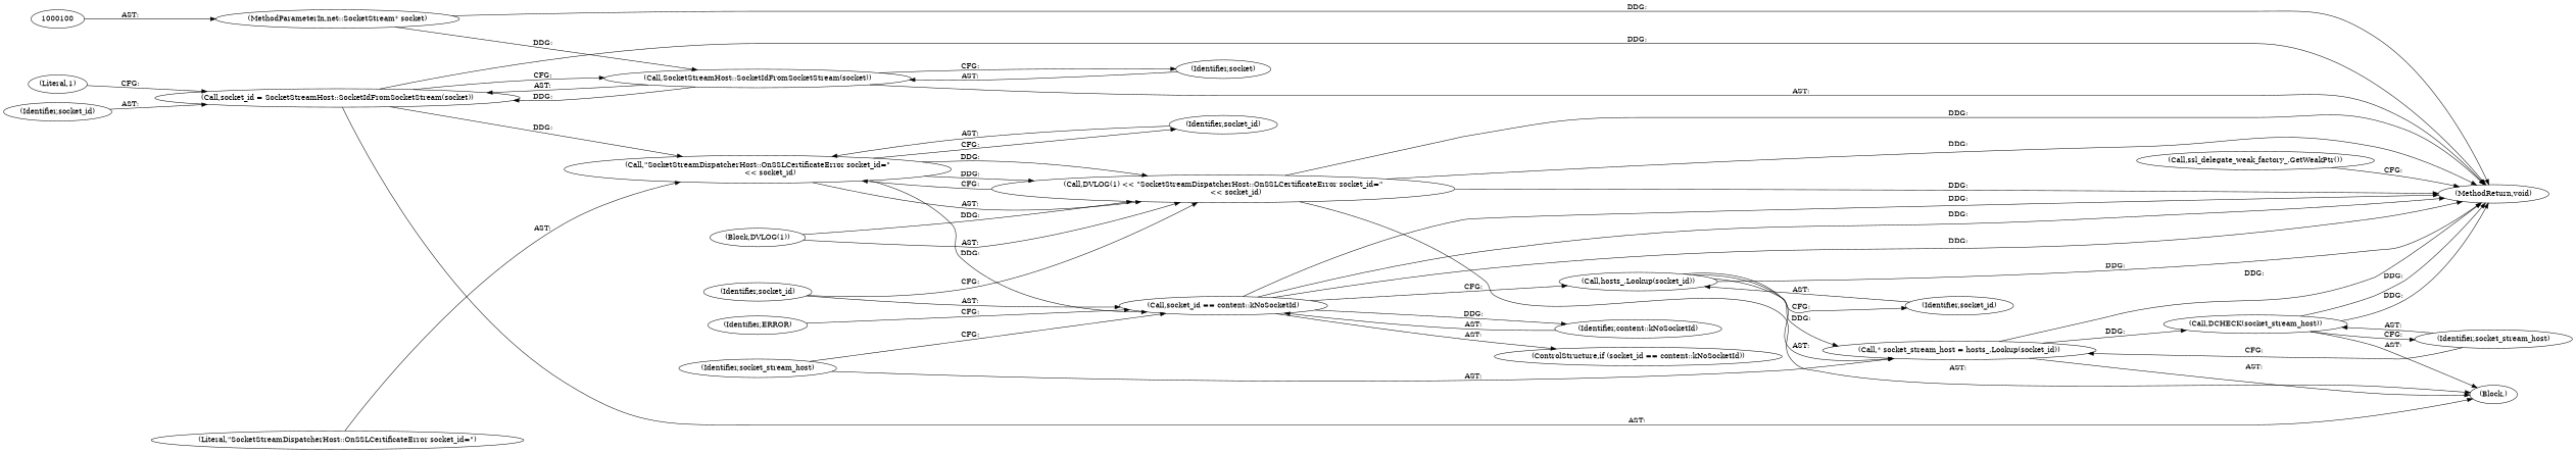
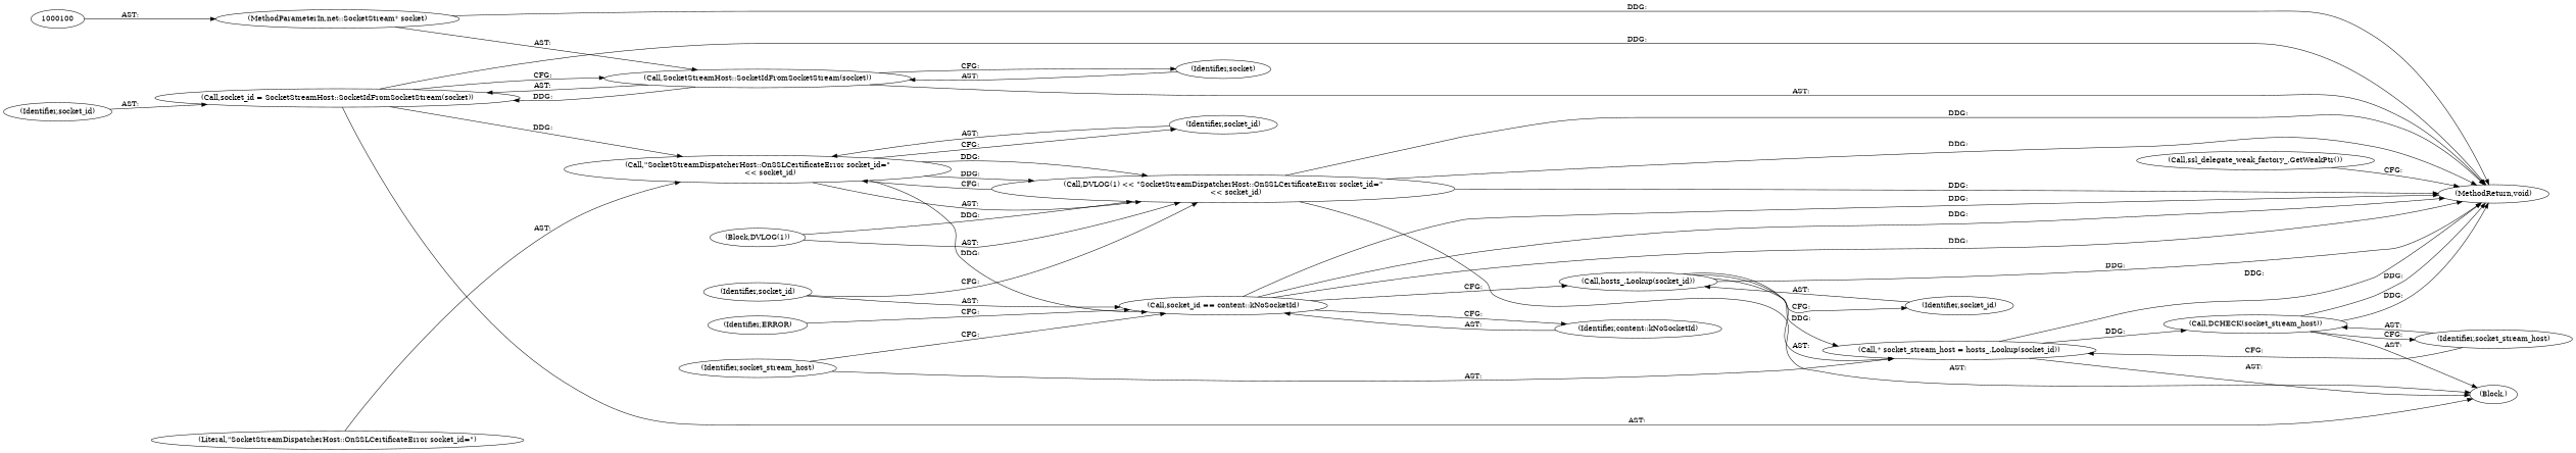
  digraph {
    rankdir=LR
    n1 [label="(Call,\"SocketStreamDispatcherHost::OnSSLCertificateError socket_id=\"\n           << socket_id)"]
    n2 [label="(Call,DVLOG(1) << \"SocketStreamDispatcherHost::OnSSLCertificateError socket_id=\"\n           << socket_id)"]
    n3 [label="(Call,socket_id == content::kNoSocketId)"]
    n4 [label="(Identifier,socket_id)"]
    n5 [label="(MethodReturn,void)"]
    n6 [label="(Block,)"]
    n7 [label="(Call,hosts_.Lookup(socket_id))"]
    n8 [label="(Identifier,content::kNoSocketId)"]
-   n9 [label="(ControlStructure,if (socket_id == content::kNoSocketId))"]
    n10 [label="(Call,socket_id = SocketStreamHost::SocketIdFromSocketStream(socket))"]
    n11 [label="(Call,SocketStreamHost::SocketIdFromSocketStream(socket))"]
    n12 [label="(Identifier,socket)"]
    n13 [label="(MethodParameterIn,net::SocketStream* socket)"]
    1000100
    n15 [label="(Call,* socket_stream_host = hosts_.Lookup(socket_id))"]
    n16 [label="(Identifier,socket_id)"]
    n17 [label="(Call,DCHECK(socket_stream_host))"]
    n18 [label="(Identifier,socket_stream_host)"]
    n19 [label="(Identifier,socket_id)"]
    n20 [label="(Block,DVLOG(1))"]
    n21 [label="(Literal,\"SocketStreamDispatcherHost::OnSSLCertificateError socket_id=\")"]
    n22 [label="(Call,ssl_delegate_weak_factory_.GetWeakPtr())"]
    n23 [label="(Identifier,socket_stream_host)"]
    n24 [label="(Identifier,ERROR)"]
    n25 [label="(Identifier,socket_id)"]
-   n26 [label="(Literal,1)"]
    n1 -> n2 [label="AST: "]
    n1 -> n2 [label="DDG: "]
    n1 -> n2 [label="DDG: "]
    n1 -> n3 [label="DDG: "]
    n1 -> n4 [label="CFG: "]
    n2 -> n1 [label="CFG: "]
    n2 -> n5 [label="DDG: "]
    n2 -> n5 [label="DDG: "]
    n2 -> n5 [label="DDG: "]
    n2 -> n6 [label="AST: "]
    n3 -> n5 [label="DDG: "]
    n3 -> n5 [label="DDG: "]
    n3 -> n5 [label="DDG: "]
    n3 -> n7 [label="CFG: "]
-   n3 -> n8 [label="DDG: "]
-   n3 -> n9 [label="AST: "]
+   n3 -> n8 [label="CFG: "]
    n4 -> n1 [label="AST: "]
    n7 -> n5 [label="DDG: "]
    n7 -> n15 [label="AST: "]
    n7 -> n15 [label="DDG: "]
    n7 -> n16 [label="CFG: "]
    n8 -> n3 [label="AST: "]
    n10 -> n1 [label="DDG: "]
    n10 -> n5 [label="DDG: "]
    n10 -> n6 [label="AST: "]
    n10 -> n11 [label="CFG: "]
    n11 -> n5 [label="AST: "]
    n11 -> n10 [label="AST: "]
    n11 -> n10 [label="DDG: "]
    n11 -> n12 [label="CFG: "]
    n12 -> n11 [label="AST: "]
    n13 -> n5 [label="DDG: "]
-   n13 -> n11 [label="DDG: "]
+   n13 -> n11 [label="AST: "]
    1000100 -> n13 [label="AST: "]
    n15 -> n5 [label="DDG: "]
    n15 -> n6 [label="AST: "]
    n15 -> n17 [label="DDG: "]
    n16 -> n7 [label="AST: "]
    n17 -> n5 [label="DDG: "]
    n17 -> n5 [label="DDG: "]
    n17 -> n6 [label="AST: "]
    n17 -> n18 [label="CFG: "]
    n18 -> n15 [label="CFG: "]
    n18 -> n17 [label="AST: "]
    n19 -> n2 [label="CFG: "]
    n19 -> n3 [label="AST: "]
    n20 -> n2 [label="AST: "]
    n20 -> n2 [label="DDG: "]
    n21 -> n1 [label="AST: "]
    n22 -> n5 [label="CFG: "]
    n23 -> n3 [label="CFG: "]
    n23 -> n15 [label="AST: "]
    n24 -> n3 [label="CFG: "]
    n25 -> n10 [label="AST: "]
-   n26 -> n10 [label="CFG: "]
  }
